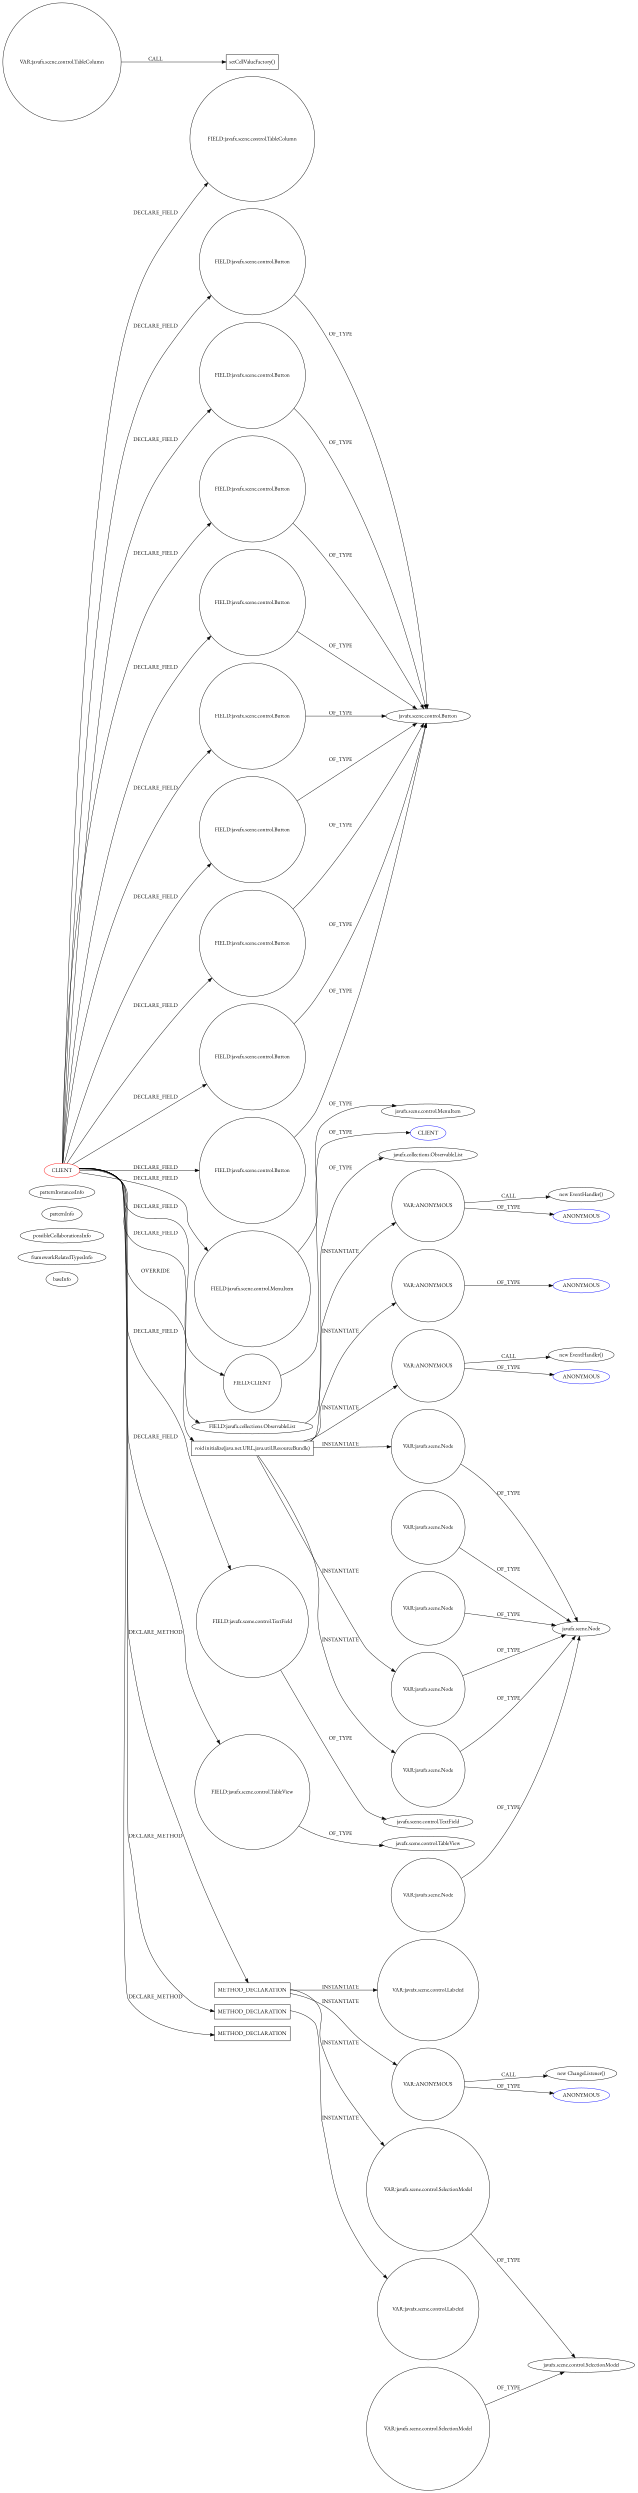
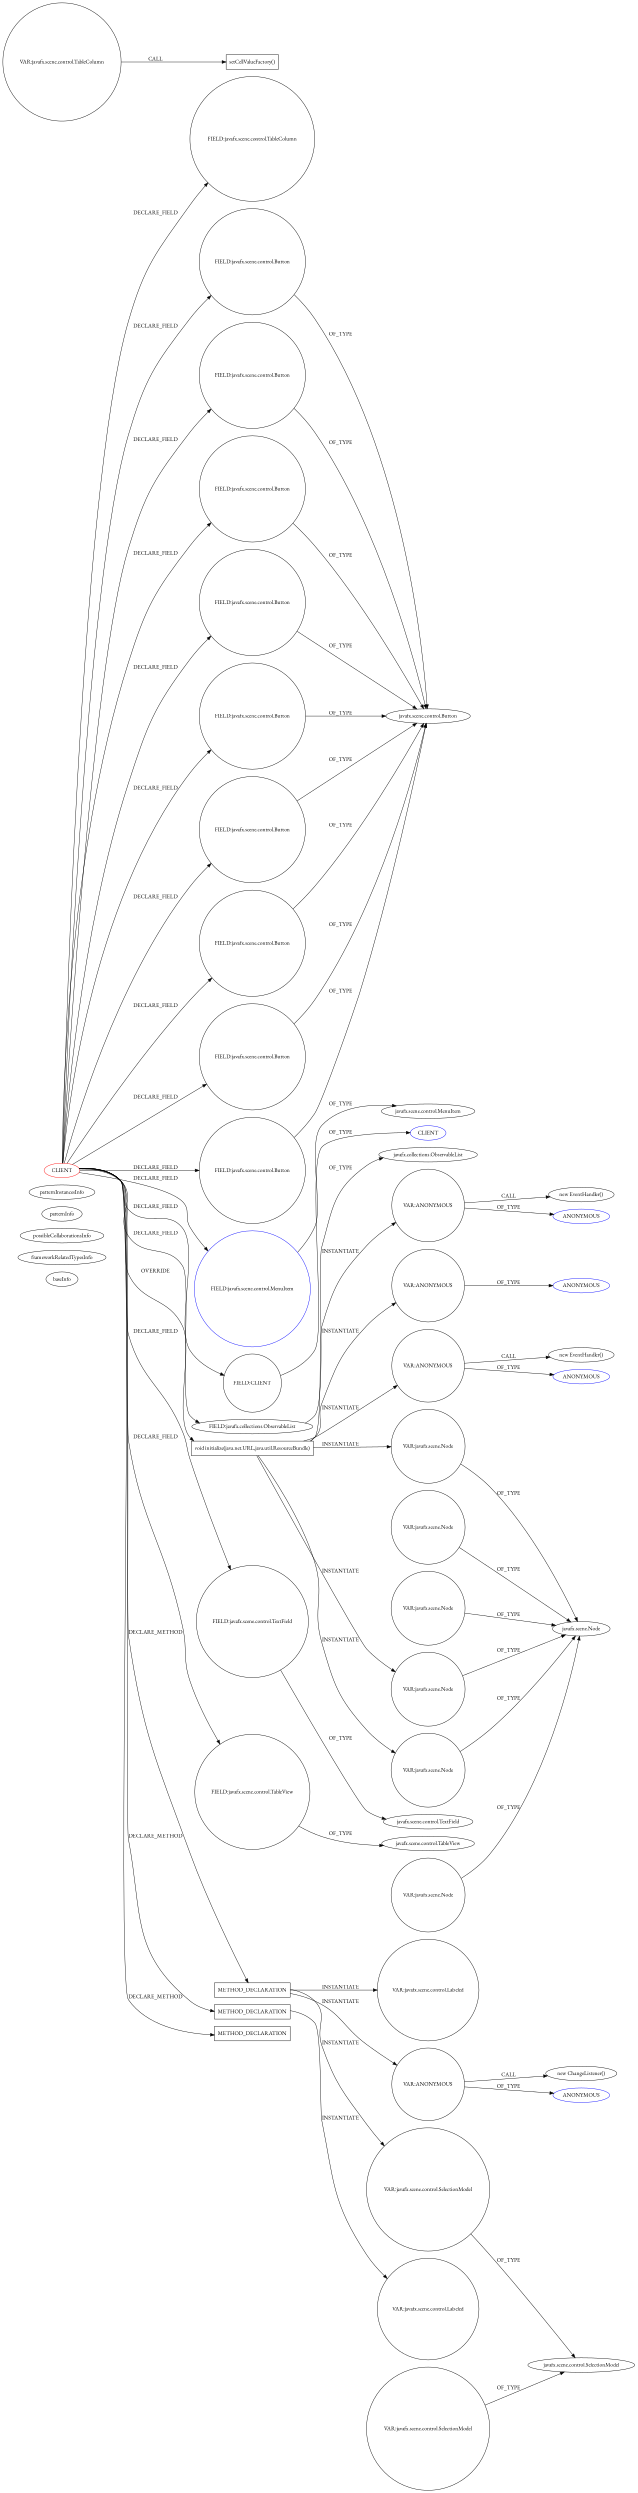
  digraph {
    fontname="EB Garamond"
    rankdir=LR
    node [fontname="EB Garamond" isFrameworkType=false shape=circle vertexType=FIELD_DECLARATION]
    edge [fontname="EB Garamond"]
    baseInfo [category=pattern graphId=389 isAnonymous=false possibleRelation=false isFrameworkType="" shape="" vertexType=""]
    frameworkRelatedTypesInfo [isFrameworkType="" shape="" vertexType=""]
    possibleCollaborationsInfo [isFrameworkType="" shape="" vertexType=""]
    patternInfo [frequency=2.0 patternRootClient=0 isFrameworkType="" shape="" vertexType=""]
    patternInstancesInfo [0="hock323-eventManager~/hock323-eventManager/EventManager-master/src/eventManager/controller/pokerTournament/TournamentController.java~TournamentController~3009" 1="bianconejo-CEFX~/bianconejo-CEFX/CEFX-master/src/cefx/CEPrincipalController.java~CEPrincipalController~2114" isFrameworkType="" shape="" vertexType=""]
    n6 [label="FIELD:javafx.scene.control.TableColumn"]
    n7 [label="VAR:javafx.scene.control.TableColumn" vertexType=VARIABLE_EXPRESION]
    n8 [label="setCellValueFactory()" shape=box vertexType=INSIDE_CALL]
    n9 [color=red label=CLIENT vertexType=ROOT_CLIENT_CLASS_DECLARATION shape=""]
    n10 [label="FIELD:javafx.scene.control.Button"]
    n11 [label="FIELD:javafx.scene.control.Button"]
    n12 [label="FIELD:javafx.scene.control.Button"]
    n13 [label="FIELD:javafx.scene.control.Button"]
    n14 [label="FIELD:javafx.scene.control.Button"]
    n15 [label="FIELD:javafx.scene.control.Button"]
    n16 [label="FIELD:javafx.scene.control.Button"]
    n17 [label="FIELD:javafx.scene.control.Button"]
    n18 [label="FIELD:javafx.scene.control.Button"]
-   n19 [label="FIELD:javafx.scene.control.MenuItem"]
+   n19 [label="FIELD:javafx.scene.control.MenuItem" color=blue]
    n20 [label="FIELD:CLIENT"]
    n21 [label="FIELD:javafx.collections.ObservableList" shape=ellipse]
    n22 [label="void initialize(java.net.URL,java.util.ResourceBundle)" shape=box vertexType=OVERRIDING_METHOD_DECLARATION]
    n23 [label="FIELD:javafx.scene.control.TextField"]
    n24 [label="FIELD:javafx.scene.control.TableView"]
    n25 [label=METHOD_DECLARATION shape=box vertexType=CLIENT_METHOD_DECLARATION]
    n26 [label=METHOD_DECLARATION shape=box vertexType=CLIENT_METHOD_DECLARATION]
    n27 [label=METHOD_DECLARATION shape=box vertexType=CLIENT_METHOD_DECLARATION]
    n28 [label="javafx.scene.control.Button" vertexType=FRAMEWORK_CLASS_TYPE shape=""]
    n29 [label="javafx.scene.control.MenuItem" vertexType=FRAMEWORK_CLASS_TYPE shape=""]
    n30 [color=blue label=CLIENT vertexType=REFERENCE_CLIENT_CLASS_DECLARATION shape=""]
    n31 [label="javafx.collections.ObservableList" vertexType=FRAMEWORK_INTERFACE_TYPE shape=""]
    n32 [label="VAR:javafx.scene.Node" vertexType=VARIABLE_EXPRESION]
    n33 [label="VAR:ANONYMOUS" vertexType=VARIABLE_EXPRESION]
    n34 [label="VAR:ANONYMOUS" vertexType=VARIABLE_EXPRESION]
    n35 [label="VAR:ANONYMOUS" vertexType=VARIABLE_EXPRESION]
    n36 [label="VAR:javafx.scene.Node" vertexType=VARIABLE_EXPRESION]
    n37 [label="VAR:javafx.scene.Node" vertexType=VARIABLE_EXPRESION]
    n38 [label="javafx.scene.control.TextField" vertexType=FRAMEWORK_CLASS_TYPE shape=""]
    n39 [label="javafx.scene.control.TableView" vertexType=FRAMEWORK_CLASS_TYPE shape=""]
    n40 [label="VAR:javafx.scene.control.SelectionModel" vertexType=VARIABLE_EXPRESION]
    n41 [label="VAR:ANONYMOUS" vertexType=VARIABLE_EXPRESION]
    n42 [label="VAR:javafx.scene.control.Labeled" vertexType=VARIABLE_EXPRESION]
    n43 [label="VAR:javafx.scene.control.Labeled" vertexType=VARIABLE_EXPRESION]
    n44 [label="javafx.scene.Node" vertexType=FRAMEWORK_CLASS_TYPE shape=""]
    n45 [color=blue label=ANONYMOUS vertexType=REFERENCE_ANONYMOUS_DECLARATION shape=""]
    n46 [label="new EventHandler()" vertexType=CONSTRUCTOR_CALL shape=""]
    n47 [color=blue label=ANONYMOUS vertexType=REFERENCE_ANONYMOUS_DECLARATION shape=""]
    n48 [color=blue label=ANONYMOUS vertexType=REFERENCE_ANONYMOUS_DECLARATION shape=""]
    n49 [label="new EventHandler()" vertexType=CONSTRUCTOR_CALL shape=""]
    n50 [label="VAR:javafx.scene.Node" vertexType=VARIABLE_EXPRESION]
    n51 [label="javafx.scene.control.SelectionModel" vertexType=FRAMEWORK_CLASS_TYPE shape=""]
    n52 [color=blue label=ANONYMOUS vertexType=REFERENCE_ANONYMOUS_DECLARATION shape=""]
    n53 [label="new ChangeListener()" vertexType=CONSTRUCTOR_CALL shape=""]
    n54 [label="VAR:javafx.scene.control.SelectionModel" vertexType=VARIABLE_EXPRESION]
    n55 [label="VAR:javafx.scene.Node" vertexType=VARIABLE_EXPRESION]
    n56 [label="VAR:javafx.scene.Node" vertexType=VARIABLE_EXPRESION]
    n7 -> n8 [label=CALL]
    n9 -> n6 [label=DECLARE_FIELD]
    n9 -> n10 [label=DECLARE_FIELD]
    n9 -> n11 [label=DECLARE_FIELD]
    n9 -> n12 [label=DECLARE_FIELD]
    n9 -> n13 [label=DECLARE_FIELD]
    n9 -> n14 [label=DECLARE_FIELD]
    n9 -> n15 [label=DECLARE_FIELD]
    n9 -> n16 [label=DECLARE_FIELD]
    n9 -> n17 [label=DECLARE_FIELD]
    n9 -> n18 [label=DECLARE_FIELD]
    n9 -> n19 [label=DECLARE_FIELD]
    n9 -> n20 [label=DECLARE_FIELD]
    n9 -> n21 [label=DECLARE_FIELD]
    n9 -> n22 [label=OVERRIDE]
    n9 -> n23 [label=DECLARE_FIELD]
    n9 -> n24 [label=DECLARE_FIELD]
    n9 -> n25 [label=DECLARE_METHOD]
    n9 -> n26 [label=DECLARE_METHOD]
    n9 -> n27 [label=DECLARE_METHOD]
    n10 -> n28 [label=OF_TYPE]
    n11 -> n28 [label=OF_TYPE]
    n12 -> n28 [label=OF_TYPE]
    n13 -> n28 [label=OF_TYPE]
    n14 -> n28 [label=OF_TYPE]
    n15 -> n28 [label=OF_TYPE]
    n16 -> n28 [label=OF_TYPE]
    n17 -> n28 [label=OF_TYPE]
    n18 -> n28 [label=OF_TYPE]
    n19 -> n29 [label=OF_TYPE]
    n20 -> n30 [label=OF_TYPE]
    n21 -> n31 [label=OF_TYPE]
    n22 -> n32 [label=INSTANTIATE]
    n22 -> n33 [label=INSTANTIATE]
    n22 -> n34 [label=INSTANTIATE]
    n22 -> n35 [label=INSTANTIATE]
    n22 -> n36 [label=INSTANTIATE]
    n22 -> n37 [label=INSTANTIATE]
    n23 -> n38 [label=OF_TYPE]
    n24 -> n39 [label=OF_TYPE]
    n25 -> n40 [label=INSTANTIATE]
    n25 -> n41 [label=INSTANTIATE]
    n25 -> n42 [label=INSTANTIATE]
    n26 -> n43 [label=INSTANTIATE]
    n32 -> n44 [label=OF_TYPE]
    n33 -> n45 [label=OF_TYPE]
    n33 -> n46 [label=CALL]
    n34 -> n47 [label=OF_TYPE]
    n35 -> n48 [label=OF_TYPE]
    n35 -> n49 [label=CALL]
    n36 -> n44 [label=OF_TYPE]
    n37 -> n44 [label=OF_TYPE]
    n40 -> n51 [label=OF_TYPE]
    n41 -> n52 [label=OF_TYPE]
    n41 -> n53 [label=CALL]
    n50 -> n44 [label=OF_TYPE]
    n54 -> n51 [label=OF_TYPE]
    n55 -> n44 [label=OF_TYPE]
    n56 -> n44 [label=OF_TYPE]
  }
